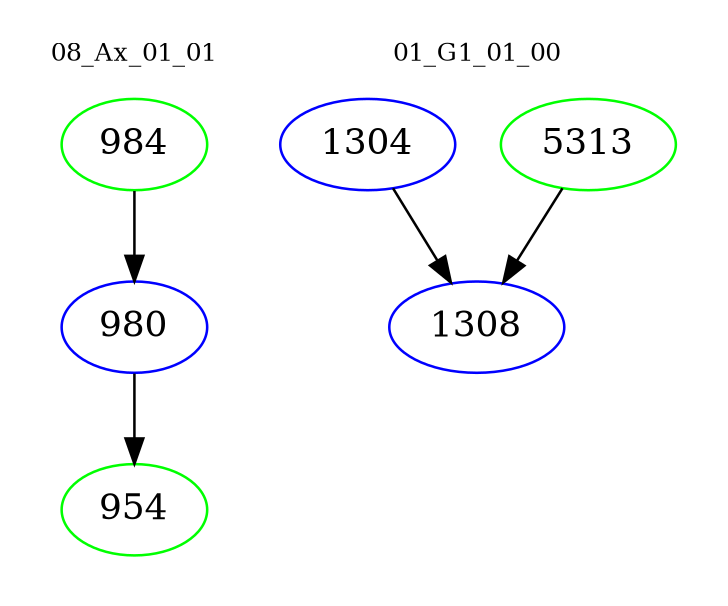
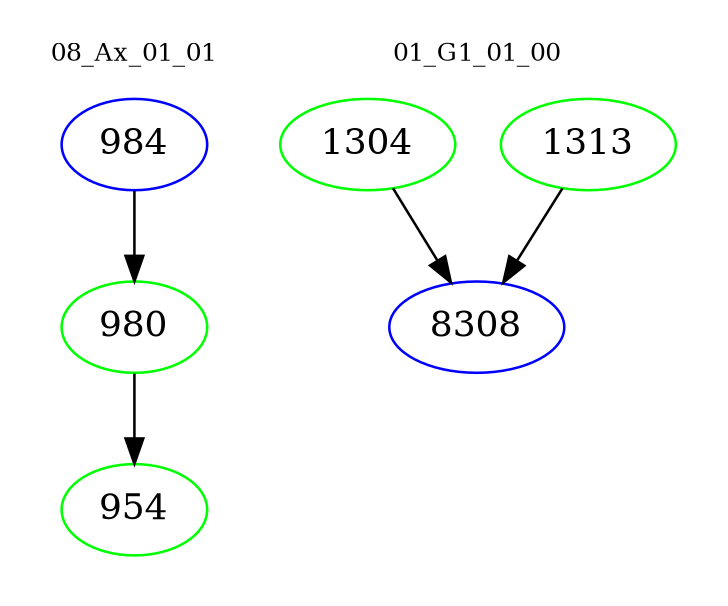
  digraph {
    node [color=green]
    edge [color=black]
-   n1 [label=984]
-   n2 [color=blue label=980]
+   n1 [color=blue label=984]
+   n2 [label=980]
    n3 [label=954]
-   n4 [label=5313]
-   n5 [color=blue label=1308]
-   n6 [color=blue label=1304]
+   n4 [label=1313]
+   n5 [color=blue label=8308]
+   n6 [label=1304]
    subgraph cluster_1 {
      color=white
      fontsize=10
      label="08_Ax_01_01"
      n1
      n2
      n3
    }
    subgraph cluster_2 {
      color=white
      fontsize=10
      label="01_G1_01_00"
      n4
      n5
      n6
    }
    n1 -> n2
    n2 -> n3
    n4 -> n5
    n6 -> n5
  }
